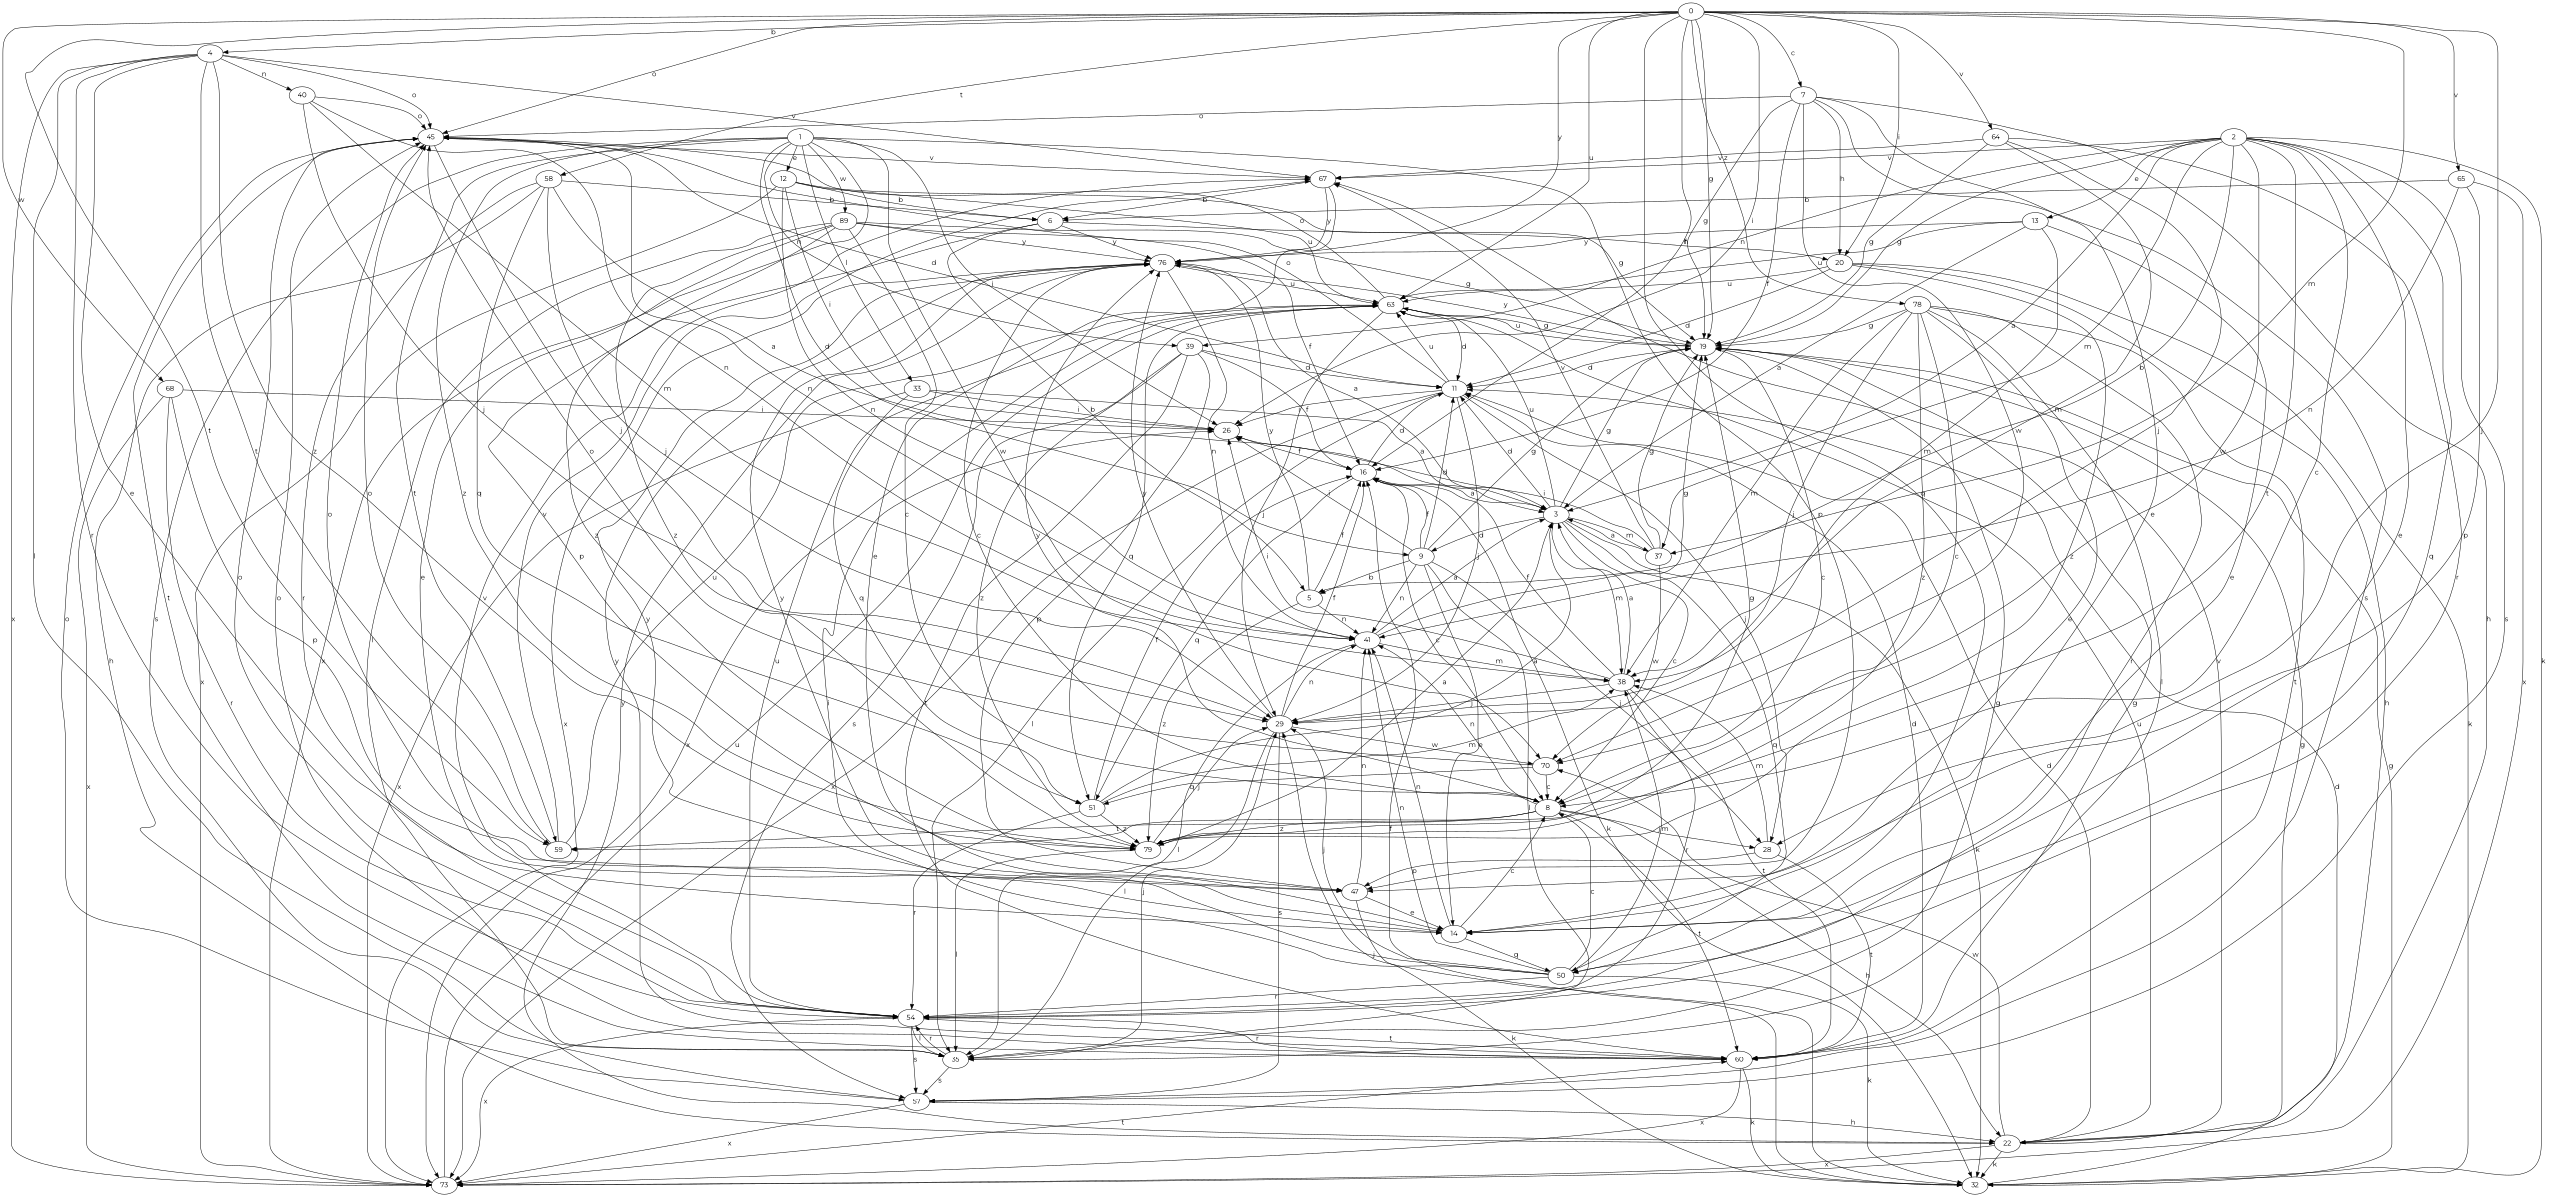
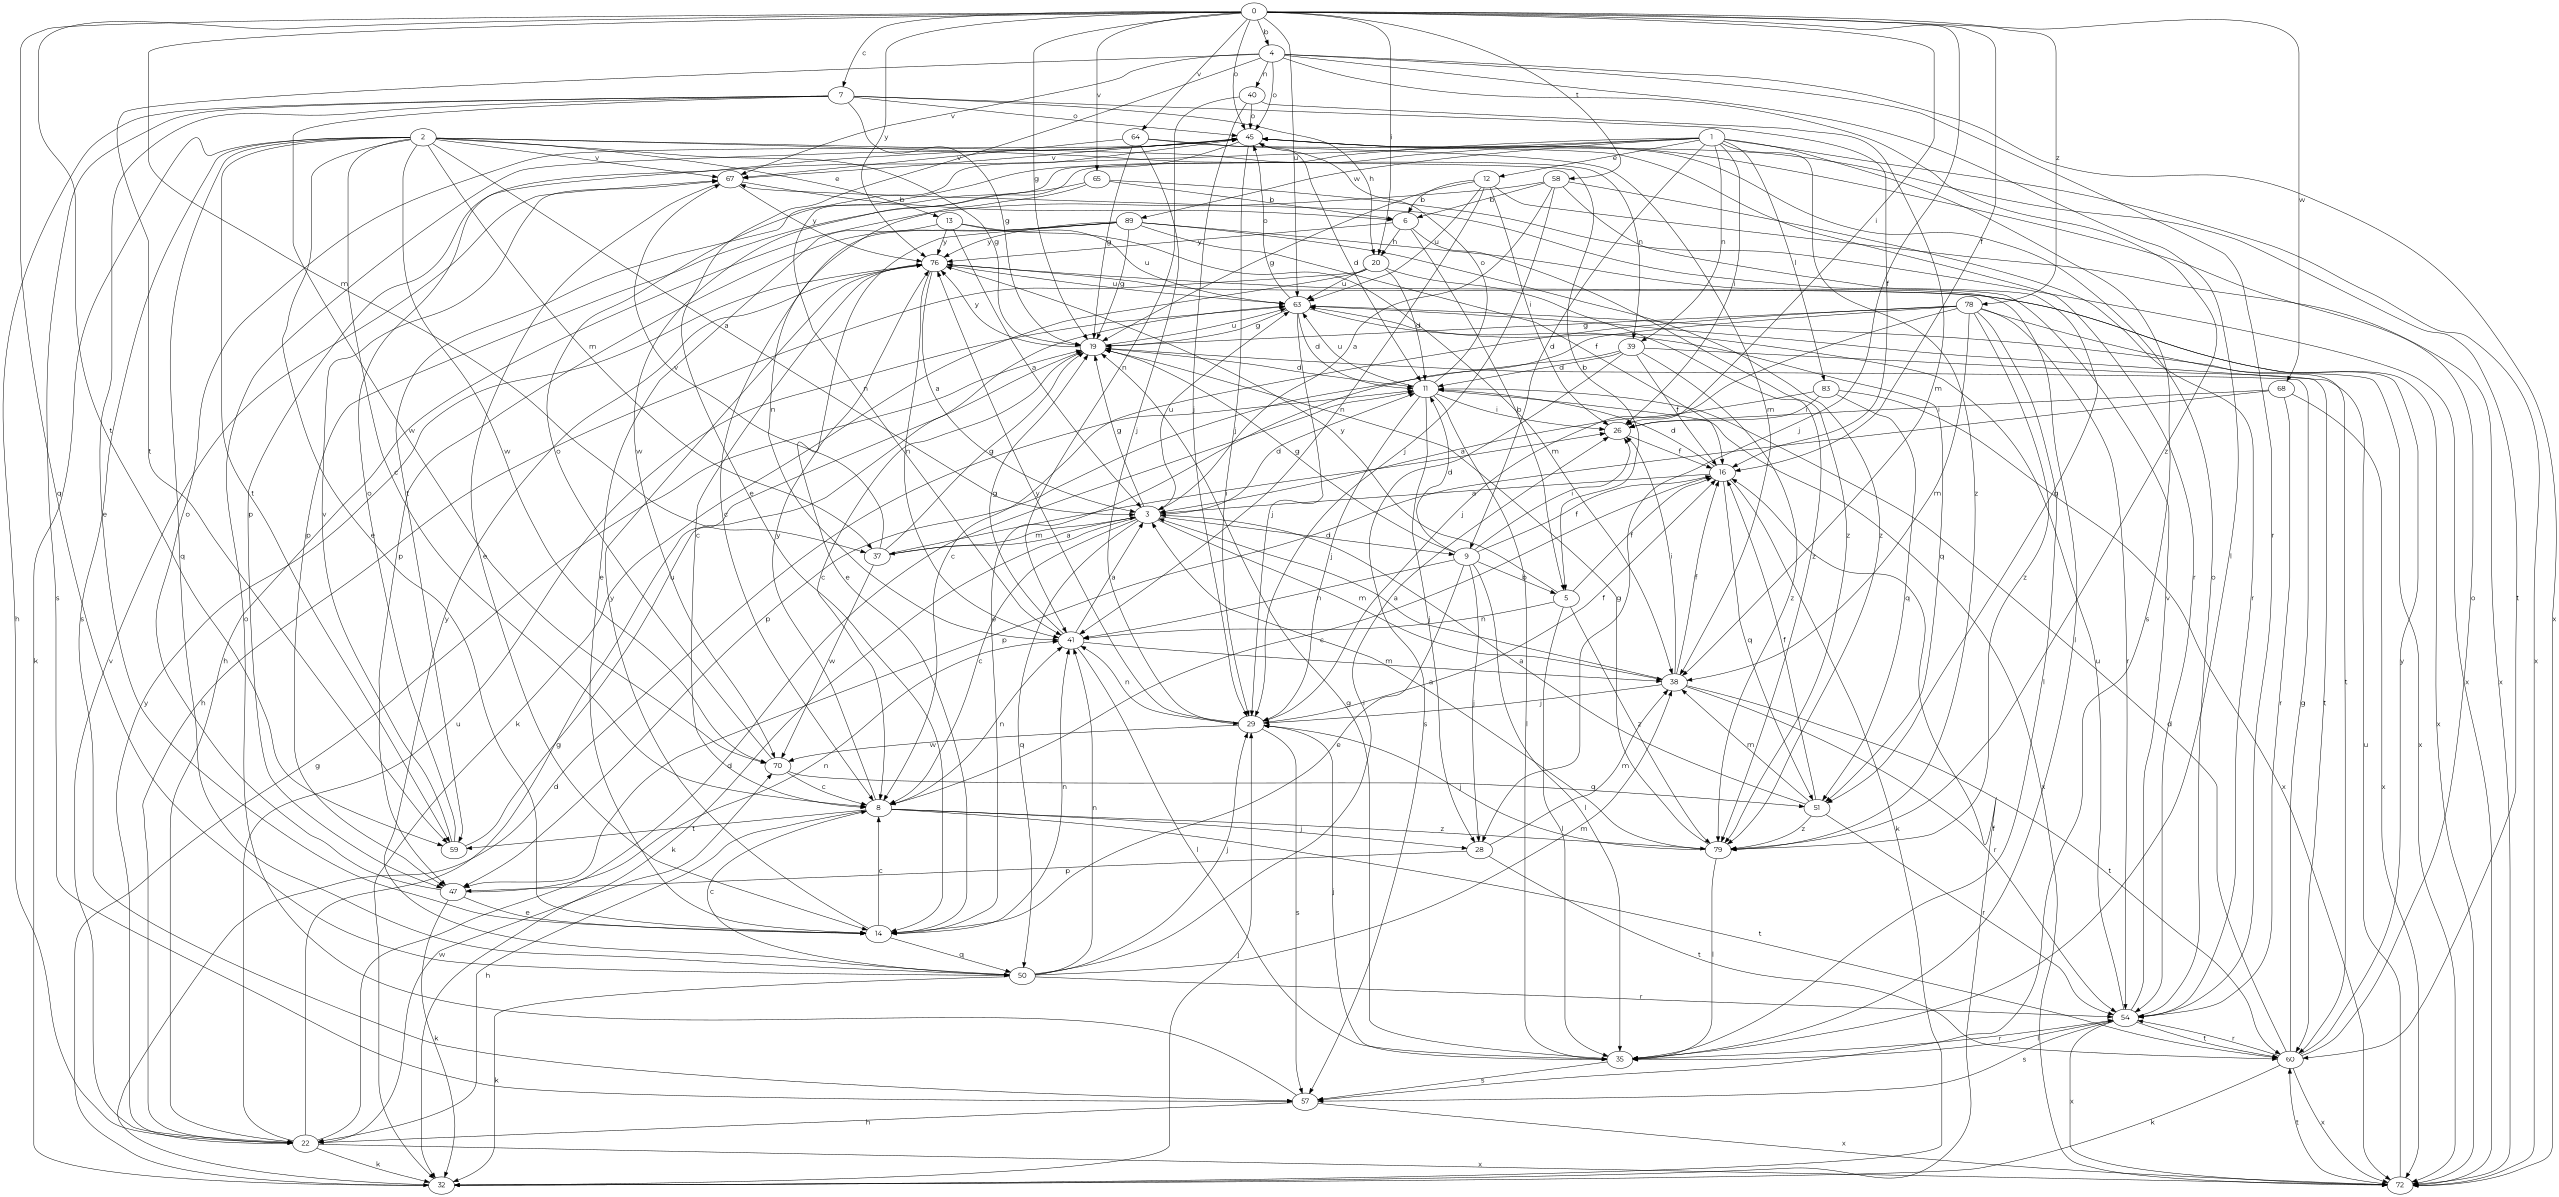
  strict digraph {
    fontname=Montserrat
    node [fontname=Montserrat]
    edge [fontname=Montserrat]
    0
    4
    7
    16
    19
    20
    26
    28
    37
    45
    50
    58
    59
    63
    64
    65
    68
    76
    78
-   73
+   73 [label=72]
    79
    14
    67
    35
    40
    54
    57
    70
    22
    3
    8
    32
    11
    51
    47
    38
    60
    41
    29
    6
    1
    9
    12
-   33
+   33 [label=83]
    39
    n46 [label=89]
    5
    2
    13
    0 -> 4 [label=b]
    0 -> 7 [label=c]
    0 -> 16 [label=f]
    0 -> 19 [label=g]
    0 -> 20 [label=i]
    0 -> 26 [label=i]
    0 -> 28 [label=j]
    0 -> 37 [label=m]
    0 -> 45 [label=o]
    0 -> 50 [label=q]
    0 -> 58 [label=t]
    0 -> 59 [label=t]
    0 -> 63 [label=u]
    0 -> 64 [label=v]
    0 -> 65 [label=v]
    0 -> 68 [label=w]
    0 -> 76 [label=y]
    0 -> 78 [label=z]
    4 -> 45 [label=o]
    4 -> 59 [label=t]
    4 -> 73 [label=x]
    4 -> 79 [label=z]
    4 -> 14 [label=e]
    4 -> 67 [label=v]
    4 -> 35 [label=l]
    4 -> 40 [label=n]
    4 -> 54 [label=r]
    7 -> 16 [label=f]
    7 -> 19 [label=g]
    7 -> 20 [label=h]
    7 -> 45 [label=o]
    7 -> 14 [label=e]
    7 -> 57 [label=s]
    7 -> 70 [label=w]
    7 -> 22 [label=h]
    16 -> 3 [label=a]
    16 -> 8 [label=c]
    16 -> 32 [label=k]
    16 -> 11 [label=d]
    16 -> 51 [label=q]
    19 -> 63 [label=u]
    19 -> 76 [label=y]
    19 -> 8 [label=c]
    19 -> 11 [label=d]
    20 -> 63 [label=u]
    20 -> 79 [label=z]
    20 -> 22 [label=h]
    20 -> 32 [label=k]
    20 -> 11 [label=d]
    26 -> 16 [label=f]
    28 -> 47 [label=p]
    28 -> 38 [label=m]
    28 -> 60 [label=t]
    37 -> 19 [label=g]
    37 -> 26 [label=i]
    37 -> 67 [label=v]
    37 -> 70 [label=w]
    37 -> 3 [label=a]
    45 -> 67 [label=v]
    45 -> 11 [label=d]
    45 -> 60 [label=t]
    45 -> 41 [label=n]
    45 -> 29 [label=j]
    50 -> 26 [label=i]
    50 -> 76 [label=y]
    50 -> 54 [label=r]
    50 -> 8 [label=c]
    50 -> 32 [label=k]
    50 -> 38 [label=m]
    50 -> 41 [label=n]
    50 -> 29 [label=j]
    58 -> 54 [label=r]
    58 -> 22 [label=h]
    58 -> 3 [label=a]
    58 -> 51 [label=q]
    58 -> 29 [label=j]
    58 -> 6 [label=b]
    59 -> 45 [label=o]
    59 -> 63 [label=u]
    59 -> 67 [label=v]
    63 -> 19 [label=g]
    63 -> 45 [label=o]
    63 -> 73 [label=x]
    63 -> 11 [label=d]
    63 -> 51 [label=q]
    63 -> 29 [label=j]
    64 -> 19 [label=g]
    64 -> 67 [label=v]
    64 -> 54 [label=r]
    64 -> 38 [label=m]
    64 -> 29 [label=j]
    65 -> 73 [label=x]
    65 -> 47 [label=p]
    65 -> 41 [label=n]
    65 -> 6 [label=b]
    68 -> 26 [label=i]
    68 -> 73 [label=x]
    68 -> 54 [label=r]
    68 -> 47 [label=p]
    76 -> 63 [label=u]
    76 -> 73 [label=x]
    76 -> 3 [label=a]
    76 -> 8 [label=c]
    76 -> 41 [label=n]
    78 -> 19 [label=g]
    78 -> 79 [label=z]
    78 -> 14 [label=e]
    78 -> 35 [label=l]
    78 -> 54 [label=r]
    78 -> 8 [label=c]
    78 -> 38 [label=m]
    78 -> 60 [label=t]
    78 -> 29 [label=j]
    73 -> 63 [label=u]
    73 -> 60 [label=t]
    79 -> 19 [label=g]
    79 -> 35 [label=l]
    79 -> 3 [label=a]
    79 -> 29 [label=j]
    14 -> 50 [label=q]
    14 -> 76 [label=y]
    14 -> 8 [label=c]
    14 -> 41 [label=n]
    67 -> 76 [label=y]
    67 -> 14 [label=e]
    67 -> 6 [label=b]
    35 -> 19 [label=g]
    35 -> 54 [label=r]
    35 -> 57 [label=s]
    35 -> 29 [label=j]
    40 -> 45 [label=o]
    40 -> 38 [label=m]
    40 -> 41 [label=n]
    40 -> 29 [label=j]
    54 -> 45 [label=o]
    54 -> 63 [label=u]
    54 -> 73 [label=x]
    54 -> 67 [label=v]
    54 -> 35 [label=l]
    54 -> 57 [label=s]
    54 -> 60 [label=t]
    57 -> 45 [label=o]
    57 -> 73 [label=x]
    57 -> 22 [label=h]
    70 -> 45 [label=o]
    70 -> 8 [label=c]
    70 -> 51 [label=q]
    22 -> 19 [label=g]
    22 -> 63 [label=u]
    22 -> 76 [label=y]
    22 -> 73 [label=x]
    22 -> 67 [label=v]
    22 -> 70 [label=w]
    22 -> 32 [label=k]
    22 -> 11 [label=d]
    3 -> 19 [label=g]
    3 -> 37 [label=m]
    3 -> 50 [label=q]
    3 -> 63 [label=u]
    3 -> 8 [label=c]
    3 -> 32 [label=k]
    3 -> 11 [label=d]
    3 -> 38 [label=m]
    3 -> 9 [label=d]
    8 -> 28 [label=j]
    8 -> 59 [label=t]
    8 -> 76 [label=y]
    8 -> 79 [label=z]
    8 -> 22 [label=h]
    8 -> 60 [label=t]
    8 -> 41 [label=n]
    32 -> 16 [label=f]
    32 -> 19 [label=g]
    32 -> 11 [label=d]
    32 -> 29 [label=j]
    11 -> 26 [label=i]
    11 -> 28 [label=j]
    11 -> 45 [label=o]
    11 -> 63 [label=u]
    11 -> 73 [label=x]
    11 -> 35 [label=l]
    11 -> 29 [label=j]
    51 -> 16 [label=f]
    51 -> 79 [label=z]
    51 -> 54 [label=r]
    51 -> 3 [label=a]
    51 -> 38 [label=m]
    47 -> 45 [label=o]
    47 -> 14 [label=e]
    47 -> 32 [label=k]
    47 -> 41 [label=n]
    38 -> 16 [label=f]
    38 -> 26 [label=i]
    38 -> 54 [label=r]
    38 -> 3 [label=a]
    38 -> 60 [label=t]
    38 -> 29 [label=j]
    60 -> 19 [label=g]
    60 -> 45 [label=o]
    60 -> 76 [label=y]
    60 -> 73 [label=x]
    60 -> 54 [label=r]
    60 -> 32 [label=k]
    60 -> 11 [label=d]
    41 -> 19 [label=g]
    41 -> 35 [label=l]
    41 -> 3 [label=a]
    41 -> 38 [label=m]
    29 -> 16 [label=f]
    29 -> 76 [label=y]
-   29 -> 35 [label=l]
+   5 -> 35 [label=l]
    29 -> 57 [label=s]
    29 -> 70 [label=w]
    29 -> 41 [label=n]
    6 -> 20 [label=h]
    6 -> 76 [label=y]
    6 -> 79 [label=z]
    6 -> 5 [label=b]
    1 -> 26 [label=i]
    1 -> 59 [label=t]
    1 -> 73 [label=x]
    1 -> 79 [label=z]
    1 -> 57 [label=s]
    1 -> 70 [label=w]
    1 -> 47 [label=p]
    1 -> 9 [label=d]
    1 -> 12 [label=e]
    1 -> 33 [label=l]
    1 -> 39 [label=n]
    1 -> n46 [label=w]
    9 -> 16 [label=f]
    9 -> 19 [label=g]
    9 -> 26 [label=i]
    9 -> 28 [label=j]
    9 -> 14 [label=e]
    9 -> 35 [label=l]
    9 -> 11 [label=d]
    9 -> 41 [label=n]
    9 -> 5 [label=b]
    12 -> 19 [label=g]
    12 -> 26 [label=i]
    12 -> 63 [label=u]
    12 -> 73 [label=x]
    12 -> 41 [label=n]
    12 -> 6 [label=b]
    33 -> 26 [label=i]
    33 -> 73 [label=x]
    33 -> 3 [label=a]
    33 -> 51 [label=q]
    39 -> 16 [label=f]
    39 -> 79 [label=z]
    39 -> 57 [label=s]
    39 -> 11 [label=d]
    39 -> 47 [label=p]
    39 -> 60 [label=t]
    n46 -> 16 [label=f]
    n46 -> 19 [label=g]
    n46 -> 76 [label=y]
    n46 -> 79 [label=z]
    n46 -> 14 [label=e]
    n46 -> 35 [label=l]
    n46 -> 8 [label=c]
    n46 -> 47 [label=p]
    5 -> 16 [label=f]
    5 -> 76 [label=y]
    5 -> 79 [label=z]
    5 -> 41 [label=n]
    2 -> 19 [label=g]
    2 -> 37 [label=m]
    2 -> 50 [label=q]
    2 -> 59 [label=t]
    2 -> 14 [label=e]
    2 -> 67 [label=v]
    2 -> 57 [label=s]
    2 -> 70 [label=w]
    2 -> 3 [label=a]
    2 -> 8 [label=c]
    2 -> 32 [label=k]
    2 -> 39 [label=n]
    2 -> 5 [label=b]
    2 -> 13 [label=e]
    13 -> 63 [label=u]
    13 -> 76 [label=y]
    13 -> 14 [label=e]
    13 -> 3 [label=a]
    13 -> 38 [label=m]
  }
